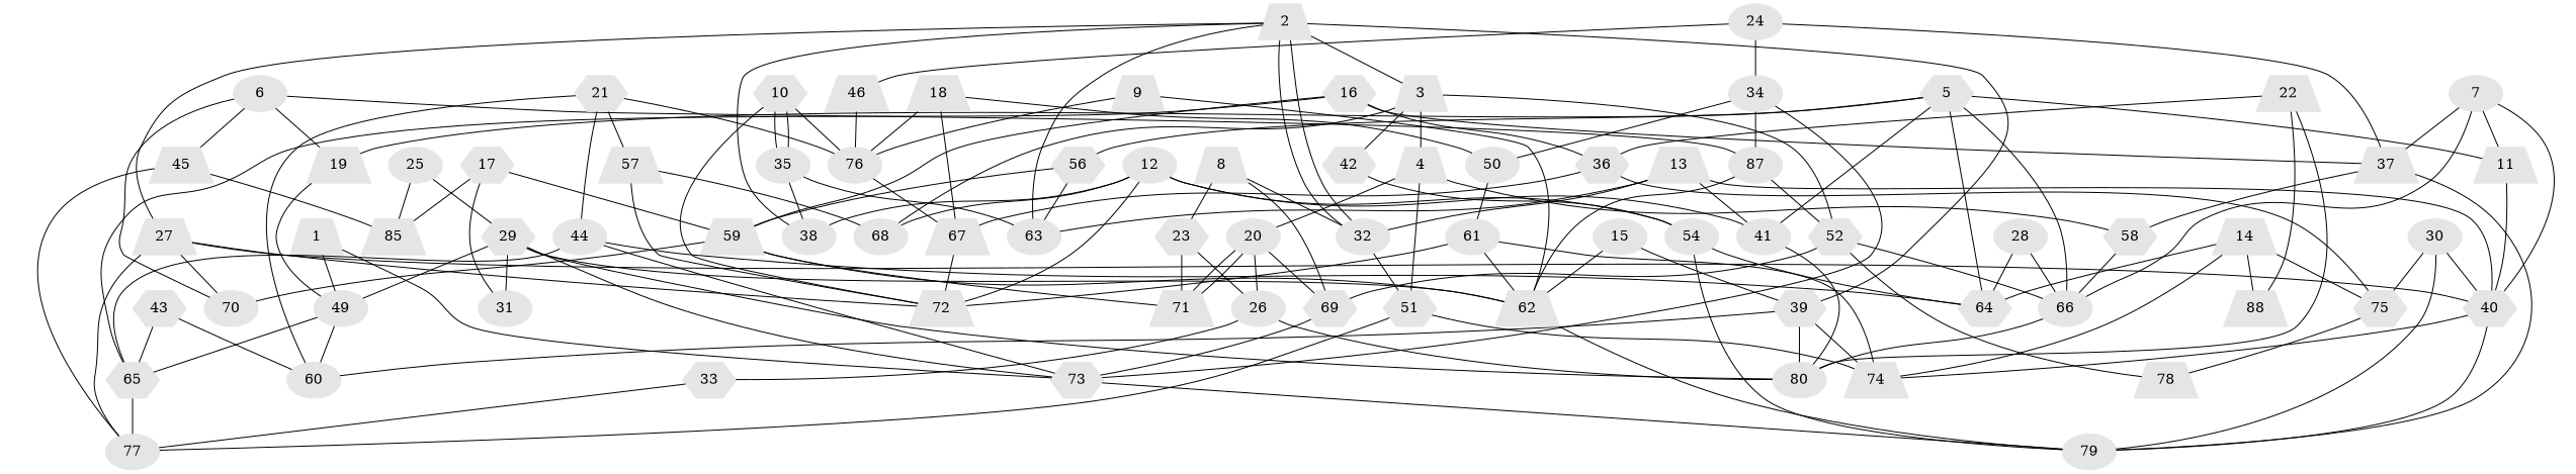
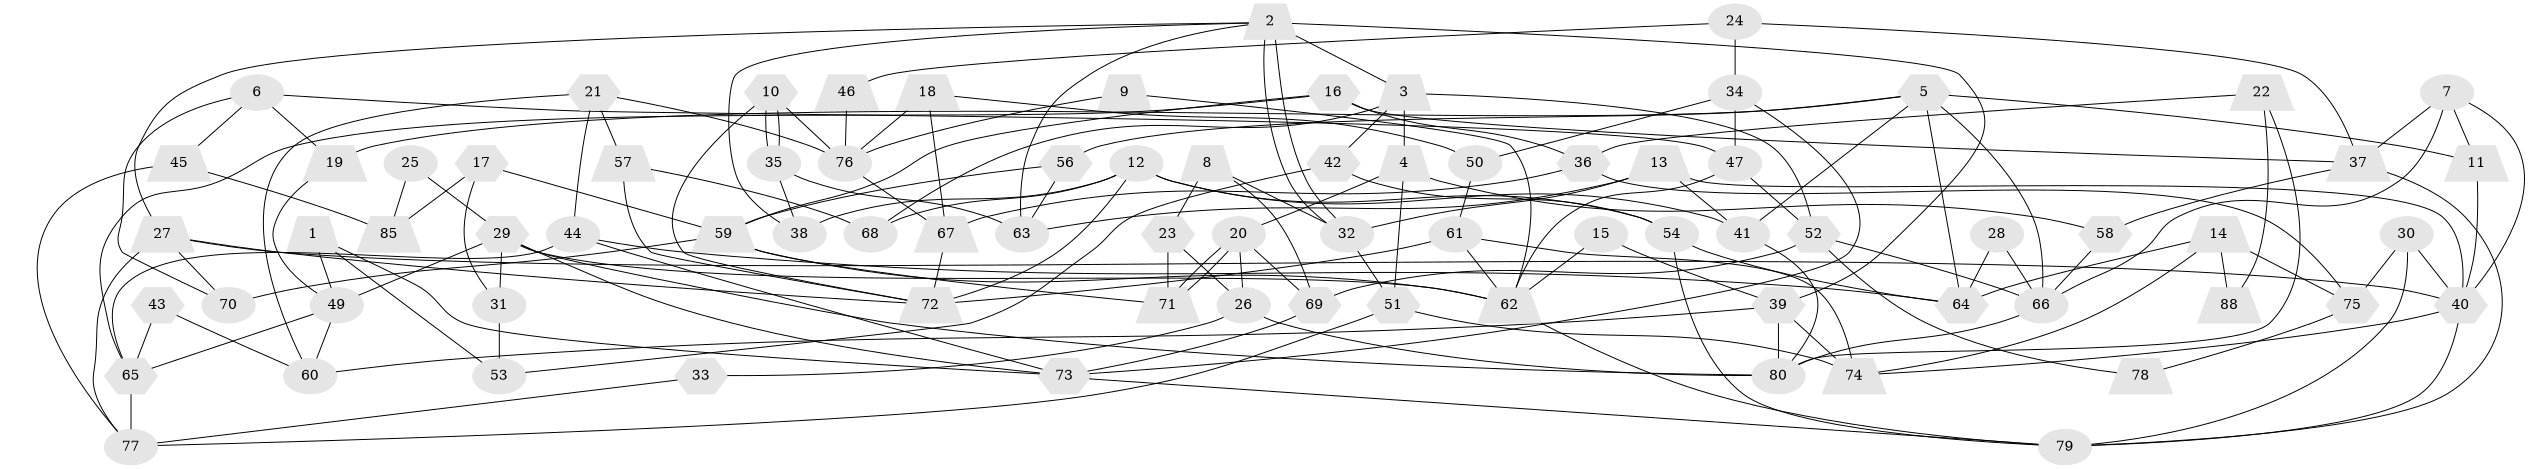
  graph {
    node [color=gray90 shape=ellipse style=filled]
    1 [shape=trapezium]
    49
+   53
    73 [shape=hexagon]
    65 [shape=hexagon]
    60
    79
    2 [shape=trapezium]
    3 [shape=trapezium]
    27 [shape=trapezium]
    32
    38
    39 [shape=hexagon]
    63
    4 [shape=trapezium]
    42 [shape=hexagon]
    52 [shape=hexagon]
    68
    70
    40 [shape=hexagon]
    72 [shape=trapezium]
    77
    51 [shape=hexagon]
    74 [shape=trapezium]
    80
    20
    58 [shape=hexagon]
    54
    66
    69 [shape=hexagon]
    78 [shape=trapezium]
    26
    71 [shape=trapezium]
    5 [shape=hexagon]
    11 [shape=trapezium]
    19 [shape=trapezium]
    41
    56 [shape=hexagon]
    64 [shape=hexagon]
    59 [shape=trapezium]
    6
    45 [shape=trapezium]
-   47 [label=87]
+   47
    n44 [label=85 shape=trapezium]
    62 [shape=trapezium]
    7
    37 [shape=trapezium]
    8 [shape=trapezium]
    23 [shape=hexagon]
    9 [shape=trapezium]
    76
    67 [shape=trapezium]
    10 [shape=hexagon]
    35
    12
    13 [shape=trapezium]
    14 [shape=trapezium]
    n58 [label=88 shape=trapezium]
    75 [shape=hexagon]
    15
    16 [shape=hexagon]
    36 [shape=hexagon]
    17 [shape=hexagon]
    31
    18 [shape=trapezium]
    50
    61
    33 [shape=hexagon]
    21 [shape=hexagon]
    44
    57 [shape=trapezium]
    22 [shape=trapezium]
    24
    34
    46 [shape=trapezium]
    25
    29 [shape=hexagon]
    28
    30
    43 [shape=hexagon]
    1 -- 49
+   1 -- 53
    1 -- 73
    49 -- 65
    49 -- 60
    73 -- 79
    65 -- 77
    2 -- 3
    2 -- 27
    2 -- 32
    2 -- 32
    2 -- 38
    2 -- 39
    2 -- 63
    3 -- 4
    3 -- 42
    3 -- 52
    3 -- 68
    27 -- 70
    27 -- 40
    27 -- 72
    27 -- 77
    32 -- 51
    39 -- 60
    39 -- 74
    39 -- 80
    4 -- 51
    4 -- 20
    4 -- 58
+   42 -- 53
    42 -- 54
    52 -- 66
    52 -- 69
    52 -- 78
    40 -- 79
    40 -- 74
    51 -- 77
    51 -- 74
    20 -- 69
    20 -- 26
    20 -- 71
    20 -- 71
    58 -- 66
    54 -- 79
    54 -- 64
    66 -- 80
    69 -- 73
    26 -- 80
    26 -- 33
    5 -- 66
    5 -- 11
    5 -- 19
    5 -- 41
    5 -- 56
    5 -- 64
    11 -- 40
    19 -- 49
    41 -- 80
    56 -- 63
    56 -- 59
    59 -- 70
    59 -- 71
    59 -- 62
    6 -- 70
    6 -- 19
    6 -- 45
    6 -- 47
    45 -- 77
    45 -- n44
    47 -- 52
    47 -- 62
    62 -- 79
    7 -- 40
    7 -- 66
    7 -- 11
    7 -- 37
    37 -- 79
    37 -- 58
    8 -- 32
    8 -- 69
    8 -- 23
    23 -- 26
    23 -- 71
    9 -- 62
    9 -- 76
    76 -- 67
    67 -- 72
    10 -- 72
    10 -- 76
    10 -- 35
    10 -- 35
    35 -- 38
    35 -- 63
    12 -- 38
    12 -- 68
    12 -- 72
    12 -- 54
    12 -- 41
    13 -- 32
    13 -- 63
    13 -- 40
    13 -- 41
    14 -- 74
    14 -- 64
    14 -- n58
    14 -- 75
    75 -- 78
    15 -- 39
    15 -- 62
    16 -- 65
    16 -- 59
    16 -- 37
    16 -- 36
    36 -- 67
    36 -- 75
    17 -- 59
    17 -- n44
    17 -- 31
+   31 -- 53
    18 -- 76
    18 -- 67
    18 -- 50
    50 -- 61
    61 -- 72
    61 -- 74
    61 -- 62
    33 -- 77
    21 -- 60
    21 -- 76
    21 -- 44
    21 -- 57
    44 -- 73
    44 -- 65
    44 -- 64
    57 -- 68
    57 -- 72
    22 -- 80
    22 -- n58
    22 -- 36
    24 -- 37
    24 -- 34
    24 -- 46
    34 -- 73
    34 -- 47
    34 -- 50
    46 -- 76
    25 -- n44
    25 -- 29
    29 -- 49
    29 -- 73
    29 -- 80
    29 -- 62
    29 -- 31
    28 -- 66
    28 -- 64
    30 -- 79
    30 -- 40
    30 -- 75
    43 -- 65
    43 -- 60
  }
